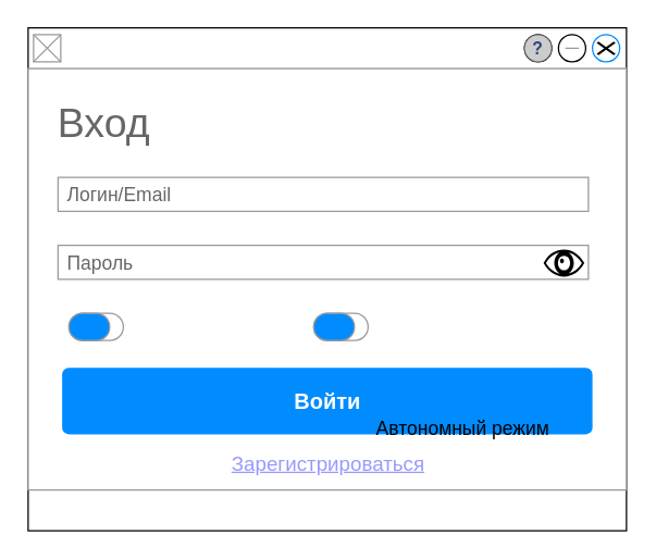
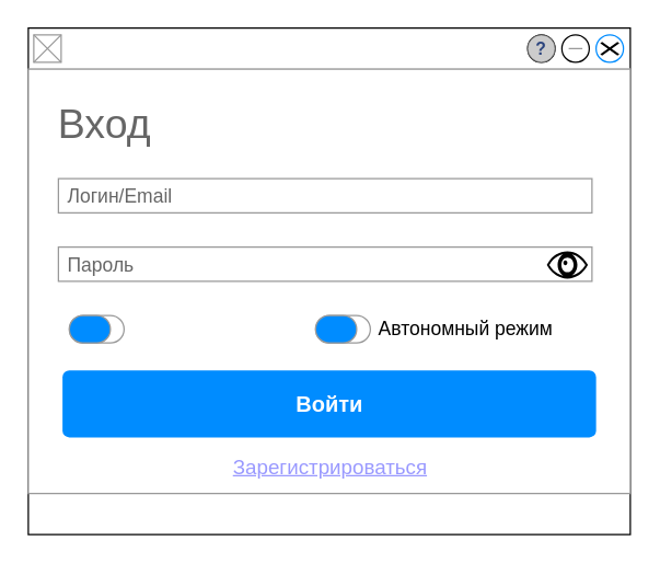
  <mxCell id="0" />
  <mxCell id="1" parent="0" />
  <mxCell id="2" value="" style="strokeWidth=1;shadow=0;dashed=0;align=center;html=1;shape=mxgraph.mockup.containers.window;align=left;verticalAlign=top;spacingLeft=8;strokeColor2=#008cff;strokeColor3=#c4c4c4;fontColor=#666666;mainText=;fontSize=17;labelBackgroundColor=none;" vertex="1" parent="1"><mxGeometry x="20" y="20" width="440" height="370" as="geometry" /></mxCell>
  <mxCell id="3" value="" style="verticalLabelPosition=bottom;shadow=0;dashed=0;align=center;html=1;verticalAlign=top;strokeWidth=1;shape=mxgraph.mockup.graphics.simpleIcon;strokeColor=#999999;" vertex="1" parent="1"><mxGeometry x="24" y="25" width="20" height="20" as="geometry" /></mxCell>
  <mxCell id="4" value="" style="verticalLabelPosition=bottom;shadow=0;dashed=0;align=center;html=1;verticalAlign=top;strokeWidth=1;shape=mxgraph.mockup.misc.help_icon;fontSize=14;" vertex="1" parent="1"><mxGeometry x="385" y="25" width="20" height="20" as="geometry" /></mxCell>
  <mxCell id="5" value="" style="shape=mxgraph.mockup.markup.redX;fillColor=#000000;html=1;shadow=0;strokeColor=none;fontSize=14;" vertex="1" parent="1"><mxGeometry x="438" y="30" width="14" height="10" as="geometry" /></mxCell>
  <mxCell id="6" value="" style="verticalLabelPosition=bottom;shadow=0;dashed=0;align=center;html=1;verticalAlign=top;strokeWidth=1;shape=mxgraph.mockup.markup.line;strokeColor=#999999;fontSize=14;fillColor=#000000;" vertex="1" parent="1"><mxGeometry x="415" y="25" width="10" height="20" as="geometry" /></mxCell>
  <mxCell id="7" value="" style="strokeWidth=1;shadow=0;dashed=0;align=center;html=1;shape=mxgraph.mockup.forms.rrect;rSize=0;strokeColor=#999999;fillColor=#ffffff;fontSize=14;" vertex="1" parent="1"><mxGeometry x="20" y="50" width="440" height="310" as="geometry" /></mxCell>
  <mxCell id="8" value="&lt;font style=&quot;font-size: 30px;&quot;&gt;Вход&lt;/font&gt;" style="strokeWidth=1;shadow=0;dashed=0;align=center;html=1;shape=mxgraph.mockup.forms.anchor;fontSize=12;fontColor=#666666;align=left;resizeWidth=1;spacingLeft=0;fillColor=#000000;" vertex="1" parent="7"><mxGeometry width="197.158" height="20" relative="1" as="geometry"><mxPoint x="20" y="30" as="offset" /></mxGeometry></mxCell>
  <mxCell id="9" value="Логин/Email" style="strokeWidth=1;shadow=0;dashed=0;align=center;html=1;shape=mxgraph.mockup.forms.rrect;rSize=0;strokeColor=#999999;fontColor=#666666;align=left;spacingLeft=5;resizeWidth=1;fontSize=14;fillColor=#FFFFFF;" vertex="1" parent="7"><mxGeometry width="390" height="25" relative="1" as="geometry"><mxPoint x="22" y="80" as="offset" /></mxGeometry></mxCell>
  <mxCell id="10" value="Пароль" style="strokeWidth=1;shadow=0;dashed=0;align=center;html=1;shape=mxgraph.mockup.forms.rrect;rSize=0;strokeColor=#999999;fontColor=#666666;align=left;spacingLeft=5;resizeWidth=1;fontSize=14;fillColor=#FFFFFF;" vertex="1" parent="7"><mxGeometry width="390" height="25" relative="1" as="geometry"><mxPoint x="22" y="130" as="offset" /></mxGeometry></mxCell>
  <mxCell id="11" value="Войти" style="strokeWidth=1;shadow=0;dashed=0;align=center;html=1;shape=mxgraph.mockup.forms.rrect;rSize=5;strokeColor=none;fontColor=#ffffff;fillColor=#008CFF;fontSize=16;fontStyle=1;" vertex="1" parent="7"><mxGeometry y="1" width="390" height="49" relative="1" as="geometry"><mxPoint x="25" y="-90" as="offset" /></mxGeometry></mxCell>
  <mxCell id="12" value="&lt;font style=&quot;font-size: 15px;&quot;&gt;Зарегистрироваться&lt;/font&gt;" style="strokeWidth=1;shadow=0;dashed=0;align=center;html=1;shape=mxgraph.mockup.forms.anchor;fontSize=12;fontColor=#9999ff;align=left;spacingLeft=0;fontStyle=4;resizeWidth=1;fillColor=#000000;" vertex="1" parent="7"><mxGeometry y="1" width="144.262" height="20" relative="1" as="geometry"><mxPoint x="148" y="-30" as="offset" /></mxGeometry></mxCell>
  <mxCell id="13" value="" style="strokeWidth=1;shadow=0;dashed=0;align=center;html=1;shape=mxgraph.mockup.buttons.onOffButton;gradientColor=none;strokeColor=#999999;buttonState=on;fillColor2=#008cff;fontColor=#ffffff;fontSize=17;mainText=;spacingRight=40;fontStyle=1;" vertex="1" parent="7"><mxGeometry x="30" y="180" width="40" height="20" as="geometry" /></mxCell>
  <mxCell id="14" value="" style="strokeWidth=1;shadow=0;dashed=0;align=center;html=1;shape=mxgraph.mockup.buttons.onOffButton;gradientColor=none;strokeColor=#999999;buttonState=on;fillColor2=#008cff;fontColor=#ffffff;fontSize=17;mainText=;spacingRight=40;fontStyle=1;" vertex="1" parent="7"><mxGeometry x="210" y="180" width="40" height="20" as="geometry" /></mxCell>
- <mxCell id="15" value="Автономный режим" style="text;html=1;strokeColor=none;fillColor=none;align=center;verticalAlign=middle;whiteSpace=wrap;rounded=0;fontSize=14;" vertex="1" parent="7"><mxGeometry x="250" y="250" width="140" height="30" as="geometry" /></mxCell>
+ <mxCell id="15" value="Автономный режим" style="text;html=1;strokeColor=none;fillColor=none;align=center;verticalAlign=middle;whiteSpace=wrap;rounded=0;fontSize=14;" vertex="1" parent="7"><mxGeometry x="250" y="175" width="140" height="30" as="geometry" /></mxCell>
  <mxCell id="16" value="" style="shape=mxgraph.signs.healthcare.eye;html=1;pointerEvents=1;fillColor=#000000;strokeColor=none;verticalLabelPosition=bottom;verticalAlign=top;align=center;sketch=0;fontSize=14;" vertex="1" parent="7"><mxGeometry x="379" y="133" width="30" height="20" as="geometry" /></mxCell>
